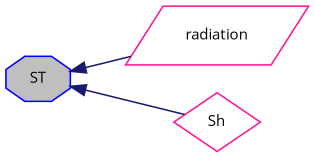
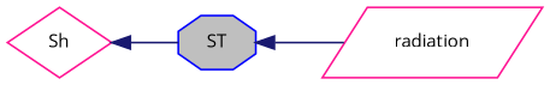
  digraph {
    fontname="Open Sans"
    rankdir=LR
    node [color=deeppink fontname="Open Sans" fontsize=10]
    edge [color=midnightblue dir=back fontname="Open Sans" fontsize=10 labelfontname=FreeSans labelfontsize=10 style=solid]
    n1 [color=blue fillcolor=grey75 fontcolor=black height=0.2 label=ST shape=octagon style=filled width=0.4]
    n2 [height=0.2 label=radiation shape=parallelogram width=0.4]
    n3 [height=0.2 label=Sh shape=diamond width=0.4]
    n1 -> n2
-   n1 -> n3
+   n3 -> n1
  }
